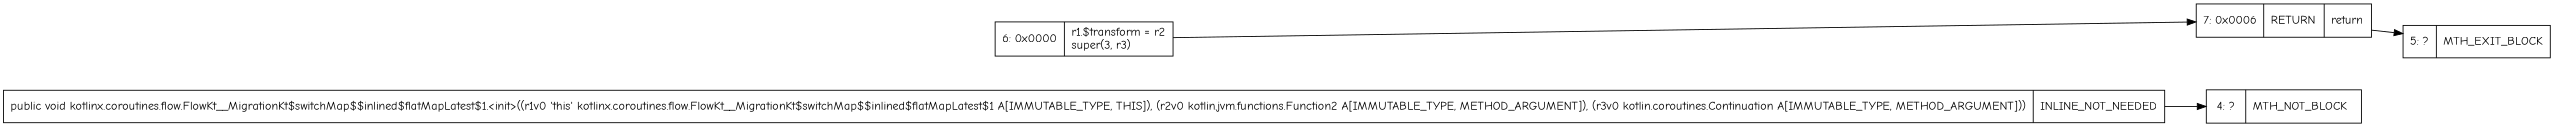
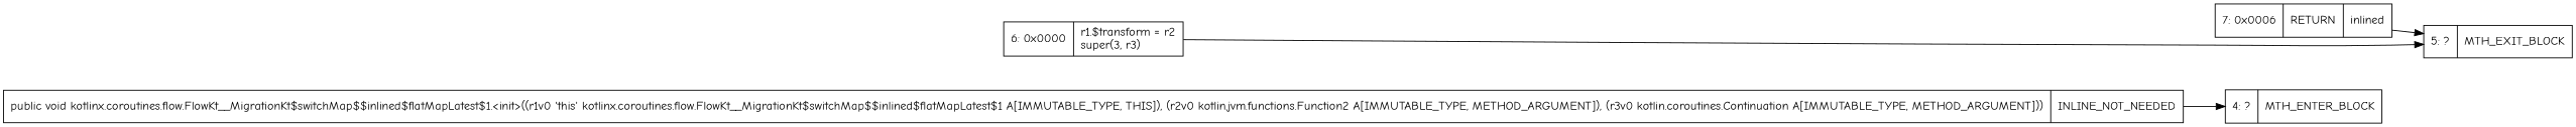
  digraph {
    fontname="Comic Neue"
    rankdir=LR
    node [fontname="Comic Neue" shape=record]
    edge [fontname="Comic Neue"]
-   n1 [label="{4\:\ ?|MTH_NOT_BLOCK\l}"]
+   n1 [label="{4\:\ ?|MTH_ENTER_BLOCK\l}"]
    n2 [label="{6\:\ 0x0000|r1.$transform = r2\lsuper(3, r3)\l}"]
-   n3 [label="{7\:\ 0x0006|RETURN\l|return\l}"]
+   n3 [label="{7\:\ 0x0006|RETURN\l|inlined\l}"]
    n4 [label="{5\:\ ?|MTH_EXIT_BLOCK\l}"]
    n5 [label="{public void kotlinx.coroutines.flow.FlowKt__MigrationKt$switchMap$$inlined$flatMapLatest$1.\<init\>((r1v0 'this' kotlinx.coroutines.flow.FlowKt__MigrationKt$switchMap$$inlined$flatMapLatest$1 A[IMMUTABLE_TYPE, THIS]), (r2v0 kotlin.jvm.functions.Function2 A[IMMUTABLE_TYPE, METHOD_ARGUMENT]), (r3v0 kotlin.coroutines.Continuation A[IMMUTABLE_TYPE, METHOD_ARGUMENT]))  | INLINE_NOT_NEEDED\l}"]
-   n2 -> n3
+   n2 -> n4
    n3 -> n4
    n5 -> n1
  }
